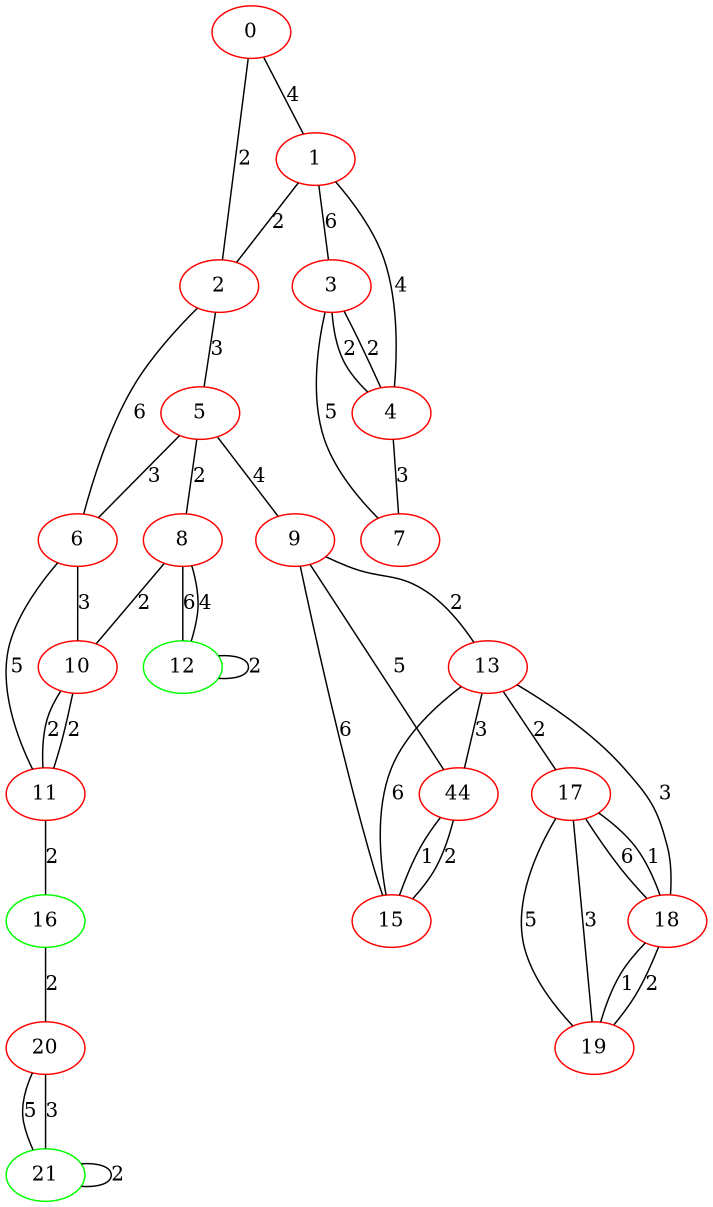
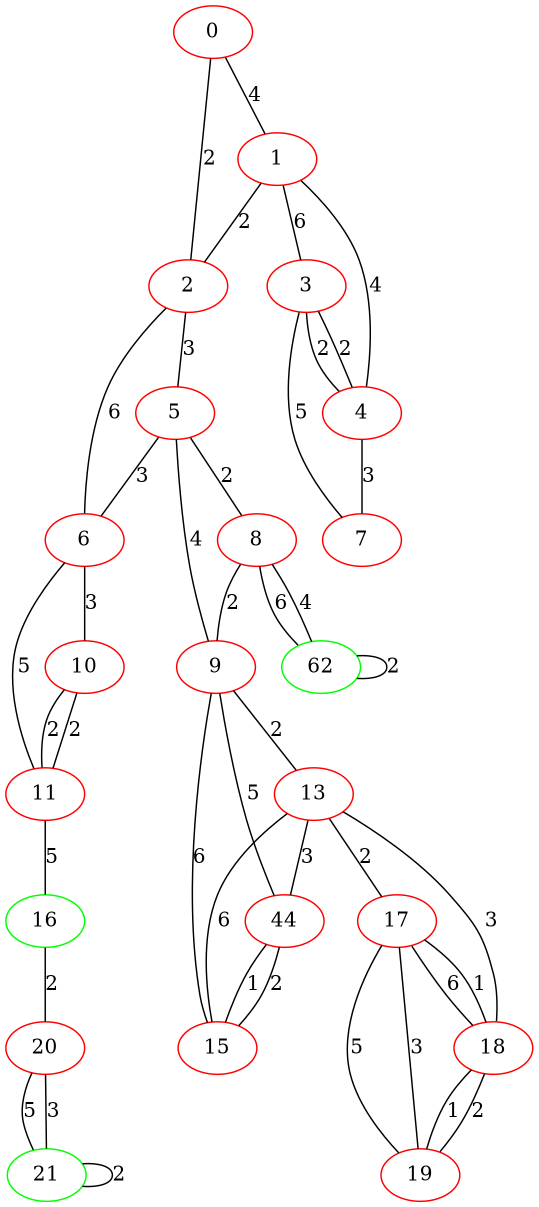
  graph {
    node [color=red weight=1]
    0
    1
    2
    3
    4
    5
    6
    7
    8
    9
    10
    11
-   12 [color=green weight=2]
+   12 [color=green weight=2 label=62]
    13
    n15 [label=44]
    15
    16 [color=green]
    17
    18
    20
    19
    21 [color=green weight=2]
    0 -- 1 [label=4]
    0 -- 2 [label=2]
    1 -- 2 [label=2]
    1 -- 3 [label=6]
    1 -- 4 [label=4]
    2 -- 5 [label=3]
    2 -- 6 [label=6]
    3 -- 4 [label=2]
    3 -- 4 [label=2]
    3 -- 7 [label=5]
    4 -- 7 [label=3]
    5 -- 6 [label=3]
    5 -- 8 [label=2]
    5 -- 9 [label=4]
    6 -- 10 [label=3]
    6 -- 11 [label=5]
-   8 -- 10 [label=2]
+   8 -- 9 [label=2]
    8 -- 12 [label=6]
    8 -- 12 [label=4]
    9 -- 13 [label=2]
    9 -- n15 [label=5]
    9 -- 15 [label=6]
    10 -- 11 [label=2]
    10 -- 11 [label=2]
-   11 -- 16 [label=2]
+   11 -- 16 [label=5]
    12 -- 12 [label=2]
    13 -- n15 [label=3]
    13 -- 15 [label=6]
    13 -- 17 [label=2]
    13 -- 18 [label=3]
    n15 -- 15 [label=1]
    n15 -- 15 [label=2]
    16 -- 20 [label=2]
    17 -- 18 [label=6]
    17 -- 18 [label=1]
    17 -- 19 [label=5]
    17 -- 19 [label=3]
    18 -- 19 [label=1]
    18 -- 19 [label=2]
    20 -- 21 [label=5]
    20 -- 21 [label=3]
    21 -- 21 [label=2]
  }
